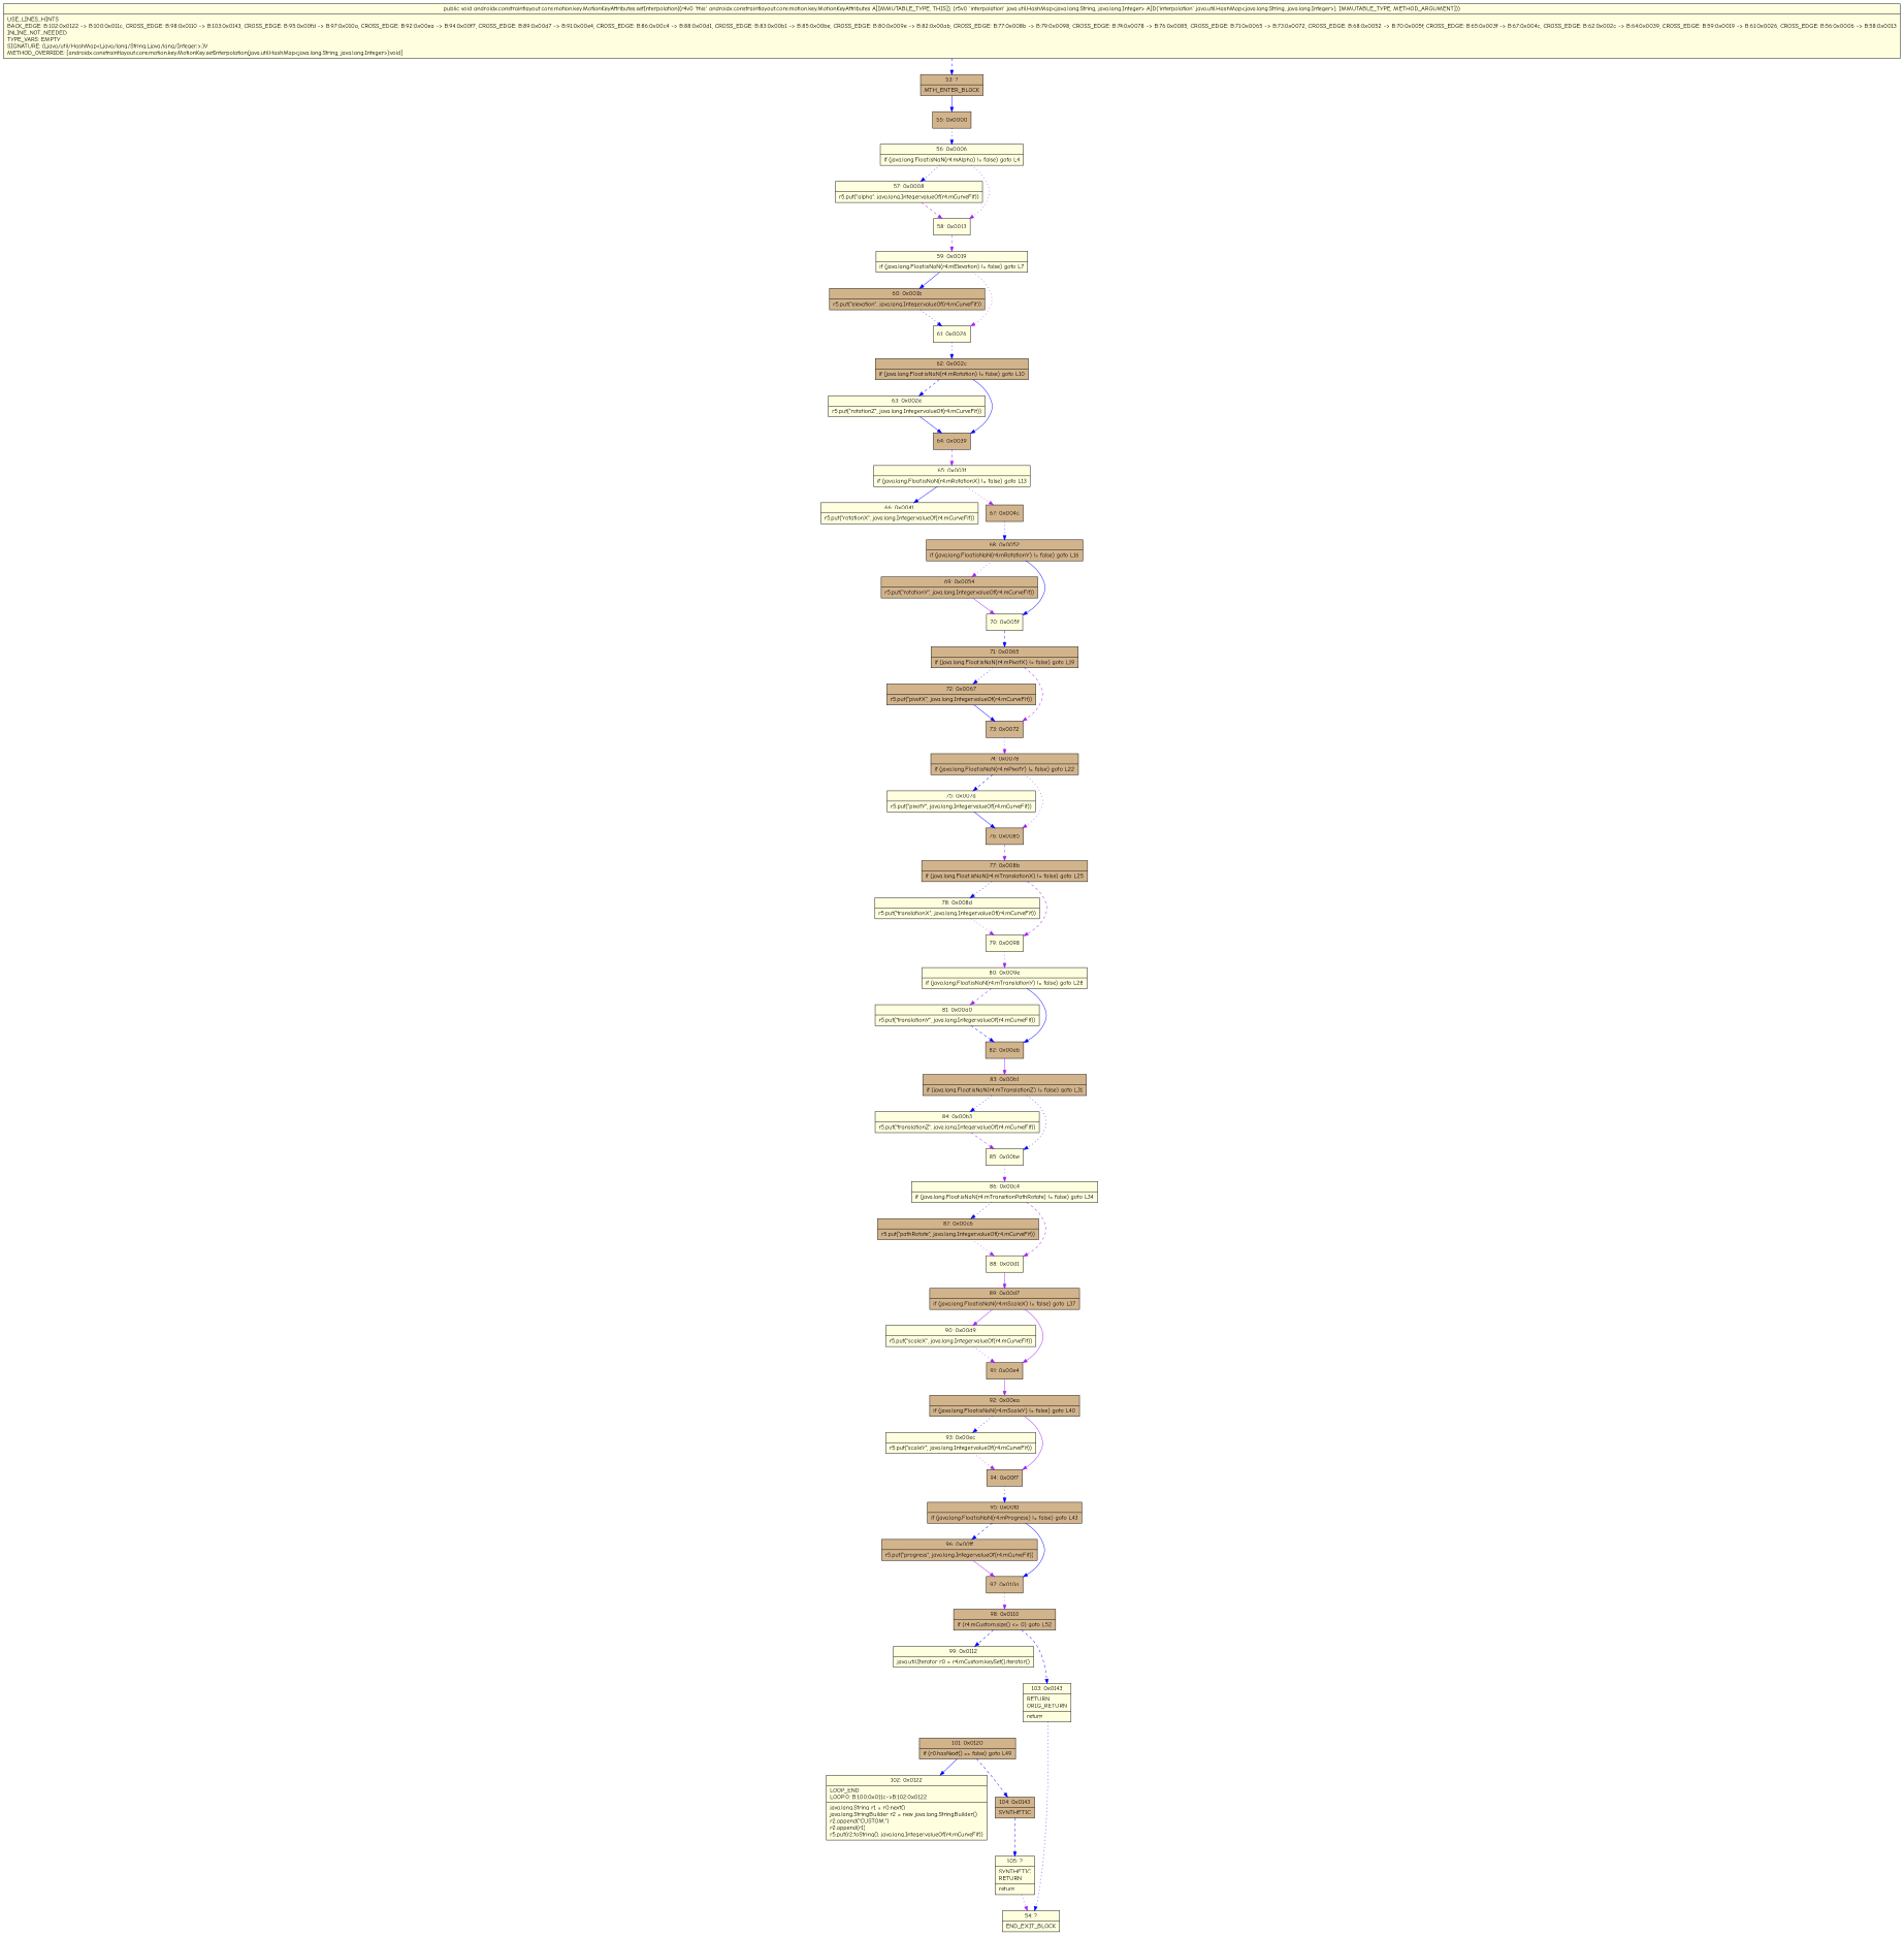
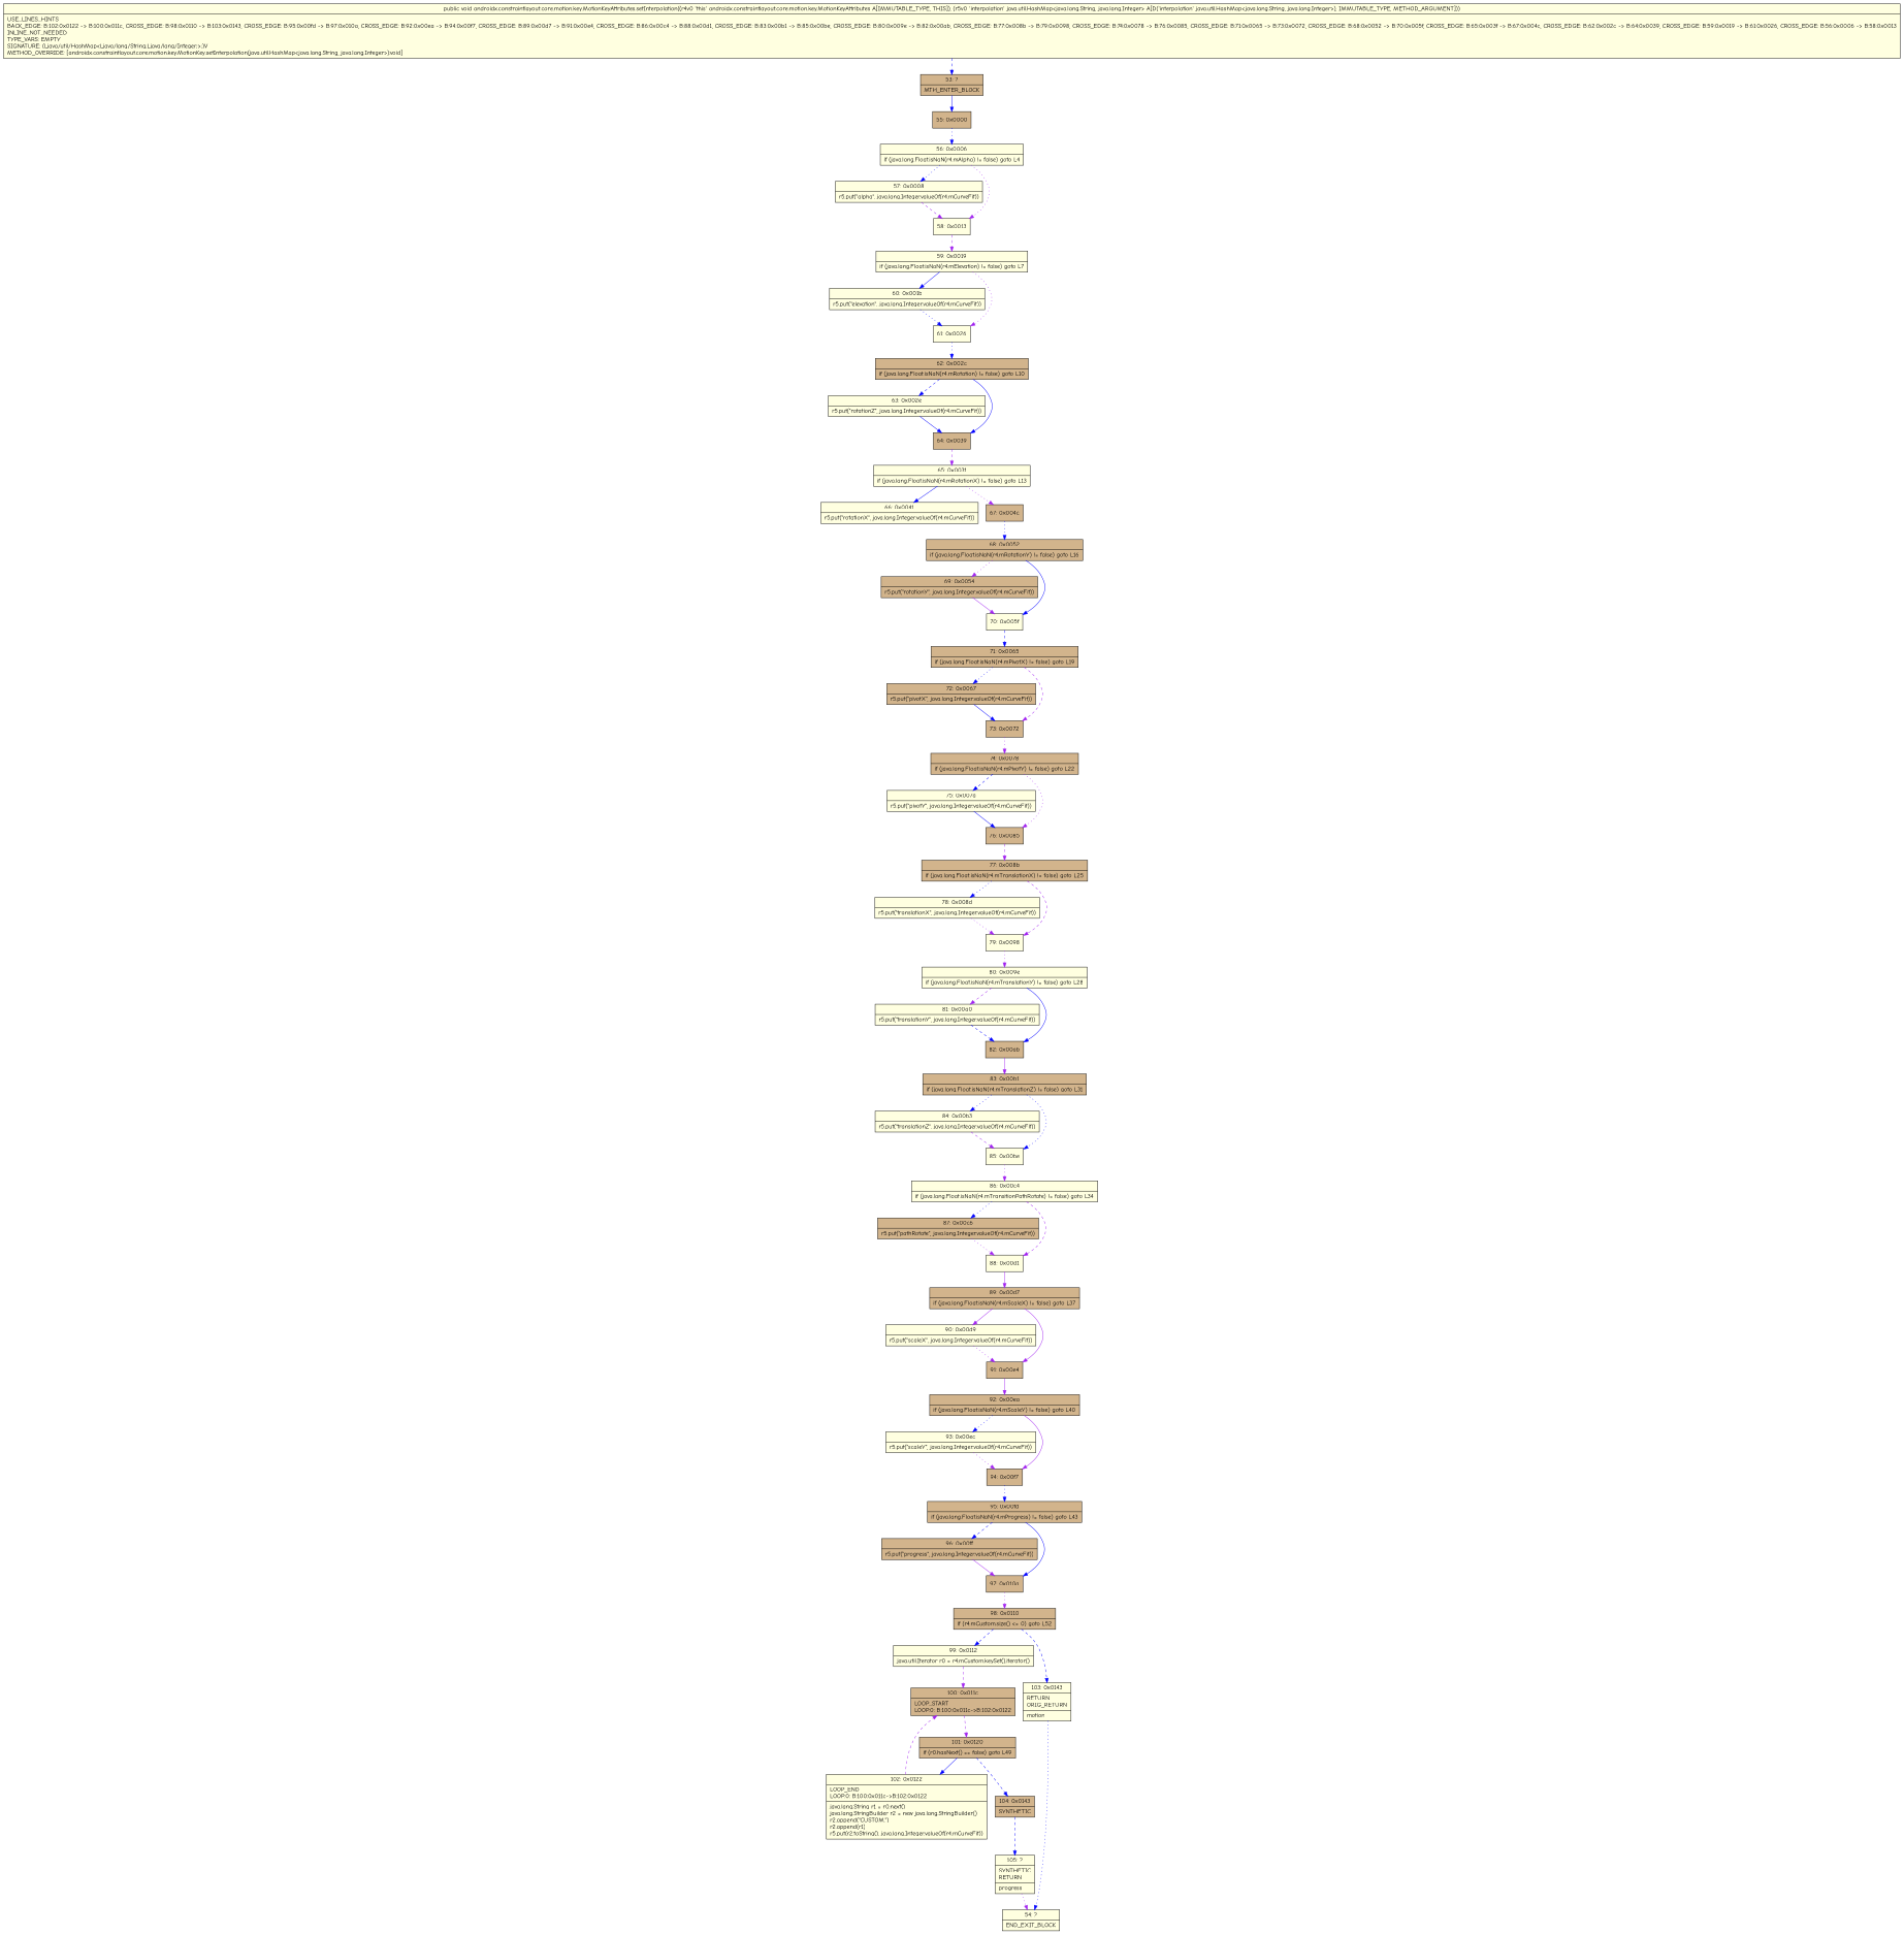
  digraph {
    fontname="Comic Neue"
    node [fillcolor=tan fontname="Comic Neue" shape=record style=filled]
    edge [color=blue fontname="Comic Neue" style=dotted]
    n1 [label="{53\:\ ?|MTH_ENTER_BLOCK\l}"]
    n2 [label="{55\:\ 0x0000}"]
    n3 [fillcolor=lightyellow label="{56\:\ 0x0006|if (java.lang.Float.isNaN(r4.mAlpha) != false) goto L4\l}"]
    n4 [fillcolor=lightyellow label="{57\:\ 0x0008|r5.put(\"alpha\", java.lang.Integer.valueOf(r4.mCurveFit))\l}"]
    n5 [fillcolor=lightyellow label="{58\:\ 0x0013}"]
    n6 [fillcolor=lightyellow label="{59\:\ 0x0019|if (java.lang.Float.isNaN(r4.mElevation) != false) goto L7\l}"]
-   n7 [label="{60\:\ 0x001b|r5.put(\"elevation\", java.lang.Integer.valueOf(r4.mCurveFit))\l}"]
+   n7 [fillcolor=lightyellow label="{60\:\ 0x001b|r5.put(\"elevation\", java.lang.Integer.valueOf(r4.mCurveFit))\l}"]
    n8 [fillcolor=lightyellow label="{61\:\ 0x0026}"]
    n9 [label="{62\:\ 0x002c|if (java.lang.Float.isNaN(r4.mRotation) != false) goto L10\l}"]
    n10 [fillcolor=lightyellow label="{63\:\ 0x002e|r5.put(\"rotationZ\", java.lang.Integer.valueOf(r4.mCurveFit))\l}"]
    n11 [label="{64\:\ 0x0039}"]
    n12 [fillcolor=lightyellow label="{65\:\ 0x003f|if (java.lang.Float.isNaN(r4.mRotationX) != false) goto L13\l}"]
    n13 [fillcolor=lightyellow label="{66\:\ 0x0041|r5.put(\"rotationX\", java.lang.Integer.valueOf(r4.mCurveFit))\l}"]
    n14 [label="{67\:\ 0x004c}"]
    n15 [label="{68\:\ 0x0052|if (java.lang.Float.isNaN(r4.mRotationY) != false) goto L16\l}"]
    n16 [label="{69\:\ 0x0054|r5.put(\"rotationY\", java.lang.Integer.valueOf(r4.mCurveFit))\l}"]
    n17 [fillcolor=lightyellow label="{70\:\ 0x005f}"]
    n18 [label="{71\:\ 0x0065|if (java.lang.Float.isNaN(r4.mPivotX) != false) goto L19\l}"]
    n19 [label="{72\:\ 0x0067|r5.put(\"pivotX\", java.lang.Integer.valueOf(r4.mCurveFit))\l}"]
    n20 [label="{73\:\ 0x0072}"]
    n21 [label="{74\:\ 0x0078|if (java.lang.Float.isNaN(r4.mPivotY) != false) goto L22\l}"]
    n22 [fillcolor=lightyellow label="{75\:\ 0x007a|r5.put(\"pivotY\", java.lang.Integer.valueOf(r4.mCurveFit))\l}"]
    n23 [label="{76\:\ 0x0085}"]
    n24 [label="{77\:\ 0x008b|if (java.lang.Float.isNaN(r4.mTranslationX) != false) goto L25\l}"]
    n25 [fillcolor=lightyellow label="{78\:\ 0x008d|r5.put(\"translationX\", java.lang.Integer.valueOf(r4.mCurveFit))\l}"]
    n26 [fillcolor=lightyellow label="{79\:\ 0x0098}"]
    n27 [fillcolor=lightyellow label="{80\:\ 0x009e|if (java.lang.Float.isNaN(r4.mTranslationY) != false) goto L28\l}"]
    n28 [fillcolor=lightyellow label="{81\:\ 0x00a0|r5.put(\"translationY\", java.lang.Integer.valueOf(r4.mCurveFit))\l}"]
    n29 [label="{82\:\ 0x00ab}"]
    n30 [label="{83\:\ 0x00b1|if (java.lang.Float.isNaN(r4.mTranslationZ) != false) goto L31\l}"]
    n31 [fillcolor=lightyellow label="{84\:\ 0x00b3|r5.put(\"translationZ\", java.lang.Integer.valueOf(r4.mCurveFit))\l}"]
    n32 [fillcolor=lightyellow label="{85\:\ 0x00be}"]
    n33 [fillcolor=lightyellow label="{86\:\ 0x00c4|if (java.lang.Float.isNaN(r4.mTransitionPathRotate) != false) goto L34\l}"]
    n34 [label="{87\:\ 0x00c6|r5.put(\"pathRotate\", java.lang.Integer.valueOf(r4.mCurveFit))\l}"]
    n35 [fillcolor=lightyellow label="{88\:\ 0x00d1}"]
    n36 [label="{89\:\ 0x00d7|if (java.lang.Float.isNaN(r4.mScaleX) != false) goto L37\l}"]
    n37 [fillcolor=lightyellow label="{90\:\ 0x00d9|r5.put(\"scaleX\", java.lang.Integer.valueOf(r4.mCurveFit))\l}"]
    n38 [label="{91\:\ 0x00e4}"]
    n39 [label="{92\:\ 0x00ea|if (java.lang.Float.isNaN(r4.mScaleY) != false) goto L40\l}"]
    n40 [fillcolor=lightyellow label="{93\:\ 0x00ec|r5.put(\"scaleY\", java.lang.Integer.valueOf(r4.mCurveFit))\l}"]
    n41 [label="{94\:\ 0x00f7}"]
    n42 [label="{95\:\ 0x00fd|if (java.lang.Float.isNaN(r4.mProgress) != false) goto L43\l}"]
    n43 [label="{96\:\ 0x00ff|r5.put(\"progress\", java.lang.Integer.valueOf(r4.mCurveFit))\l}"]
    n44 [label="{97\:\ 0x010a}"]
    n45 [label="{98\:\ 0x0110|if (r4.mCustom.size() \<= 0) goto L52\l}"]
    n46 [fillcolor=lightyellow label="{99\:\ 0x0112|java.util.Iterator r0 = r4.mCustom.keySet().iterator()\l}"]
-   n47 [fillcolor=lightyellow label="{103\:\ 0x0143|RETURN\lORIG_RETURN\l|return\l}"]
+   n47 [fillcolor=lightyellow label="{103\:\ 0x0143|RETURN\lORIG_RETURN\l|motion\l}"]
+   n48 [label="{100\:\ 0x011c|LOOP_START\lLOOP:0: B:100:0x011c\-\>B:102:0x0122\l}"]
    n49 [fillcolor=lightyellow label="{54\:\ ?|END_EXIT_BLOCK\l}"]
    n50 [label="{101\:\ 0x0120|if (r0.hasNext() == false) goto L49\l}"]
    n51 [fillcolor=lightyellow label="{102\:\ 0x0122|LOOP_END\lLOOP:0: B:100:0x011c\-\>B:102:0x0122\l|java.lang.String r1 = r0.next()\ljava.lang.StringBuilder r2 = new java.lang.StringBuilder()\lr2.append(\"CUSTOM,\")\lr2.append(r1)\lr5.put(r2.toString(), java.lang.Integer.valueOf(r4.mCurveFit))\l}"]
    n52 [label="{104\:\ 0x0143|SYNTHETIC\l}"]
-   n53 [fillcolor=lightyellow label="{105\:\ ?|SYNTHETIC\lRETURN\l|return\l}"]
+   n53 [fillcolor=lightyellow label="{105\:\ ?|SYNTHETIC\lRETURN\l|progress\l}"]
    n54 [fillcolor=lightyellow label="{public void androidx.constraintlayout.core.motion.key.MotionKeyAttributes.setInterpolation((r4v0 'this' androidx.constraintlayout.core.motion.key.MotionKeyAttributes A[IMMUTABLE_TYPE, THIS]), (r5v0 'interpolation' java.util.HashMap\<java.lang.String, java.lang.Integer\> A[D('interpolation' java.util.HashMap\<java.lang.String, java.lang.Integer\>), IMMUTABLE_TYPE, METHOD_ARGUMENT]))  | USE_LINES_HINTS\lBACK_EDGE: B:102:0x0122 \-\> B:100:0x011c, CROSS_EDGE: B:98:0x0110 \-\> B:103:0x0143, CROSS_EDGE: B:95:0x00fd \-\> B:97:0x010a, CROSS_EDGE: B:92:0x00ea \-\> B:94:0x00f7, CROSS_EDGE: B:89:0x00d7 \-\> B:91:0x00e4, CROSS_EDGE: B:86:0x00c4 \-\> B:88:0x00d1, CROSS_EDGE: B:83:0x00b1 \-\> B:85:0x00be, CROSS_EDGE: B:80:0x009e \-\> B:82:0x00ab, CROSS_EDGE: B:77:0x008b \-\> B:79:0x0098, CROSS_EDGE: B:74:0x0078 \-\> B:76:0x0085, CROSS_EDGE: B:71:0x0065 \-\> B:73:0x0072, CROSS_EDGE: B:68:0x0052 \-\> B:70:0x005f, CROSS_EDGE: B:65:0x003f \-\> B:67:0x004c, CROSS_EDGE: B:62:0x002c \-\> B:64:0x0039, CROSS_EDGE: B:59:0x0019 \-\> B:61:0x0026, CROSS_EDGE: B:56:0x0006 \-\> B:58:0x0013\lINLINE_NOT_NEEDED\lTYPE_VARS: EMPTY\lSIGNATURE: (Ljava\/util\/HashMap\<Ljava\/lang\/String;Ljava\/lang\/Integer;\>;)V\lMETHOD_OVERRIDE: [androidx.constraintlayout.core.motion.key.MotionKey.setInterpolation(java.util.HashMap\<java.lang.String, java.lang.Integer\>):void]\l}"]
    n1 -> n2 [style=solid]
    n2 -> n3
    n3 -> n4
    n3 -> n5 [color=purple]
    n4 -> n5 [color=purple style=dashed]
    n5 -> n6 [color=purple style=dashed]
    n6 -> n7 [style=solid]
    n6 -> n8 [color=purple]
    n7 -> n8
    n8 -> n9
    n9 -> n10 [style=dashed]
    n9 -> n11 [style=solid]
    n10 -> n11 [style=solid]
    n11 -> n12 [color=purple style=dashed]
    n12 -> n13 [style=solid]
    n12 -> n14 [color=purple]
    n14 -> n15
    n15 -> n16 [color=purple]
    n15 -> n17 [style=solid]
    n16 -> n17 [color=purple style=solid]
    n17 -> n18 [style=dashed]
    n18 -> n19
    n18 -> n20 [color=purple style=dashed]
    n19 -> n20 [style=solid]
    n20 -> n21 [color=purple]
    n21 -> n22 [style=dashed]
    n21 -> n23 [color=purple]
    n22 -> n23 [style=solid]
    n23 -> n24 [color=purple style=dashed]
    n24 -> n25
    n24 -> n26 [color=purple style=dashed]
    n25 -> n26 [color=purple]
    n26 -> n27 [color=purple]
    n27 -> n28 [color=purple style=dashed]
    n27 -> n29 [style=solid]
    n28 -> n29 [style=dashed]
    n29 -> n30 [color=purple style=solid]
    n30 -> n31
    n30 -> n32
    n31 -> n32 [color=purple style=dashed]
    n32 -> n33 [color=purple]
    n33 -> n34
    n33 -> n35 [color=purple style=dashed]
    n34 -> n35 [color=purple]
    n35 -> n36 [color=purple style=solid]
    n36 -> n37 [color=purple style=solid]
    n36 -> n38 [color=purple style=solid]
    n37 -> n38 [color=purple]
    n38 -> n39 [color=purple style=solid]
    n39 -> n40
    n39 -> n41 [color=purple style=solid]
    n40 -> n41 [color=purple]
    n41 -> n42
    n42 -> n43 [style=dashed]
    n42 -> n44 [style=solid]
    n43 -> n44 [color=purple style=solid]
    n44 -> n45 [color=purple]
    n45 -> n46 [style=dashed]
    n45 -> n47 [style=dashed]
+   n46 -> n48 [color=purple style=dashed]
    n47 -> n49
+   n48 -> n50 [color=purple style=dashed]
    n50 -> n51 [style=solid]
    n50 -> n52 [style=dashed]
+   n51 -> n48 [color=purple style=dashed]
    n52 -> n53 [style=dashed]
    n53 -> n49 [color=purple]
    n54 -> n1 [style=dashed]
  }
